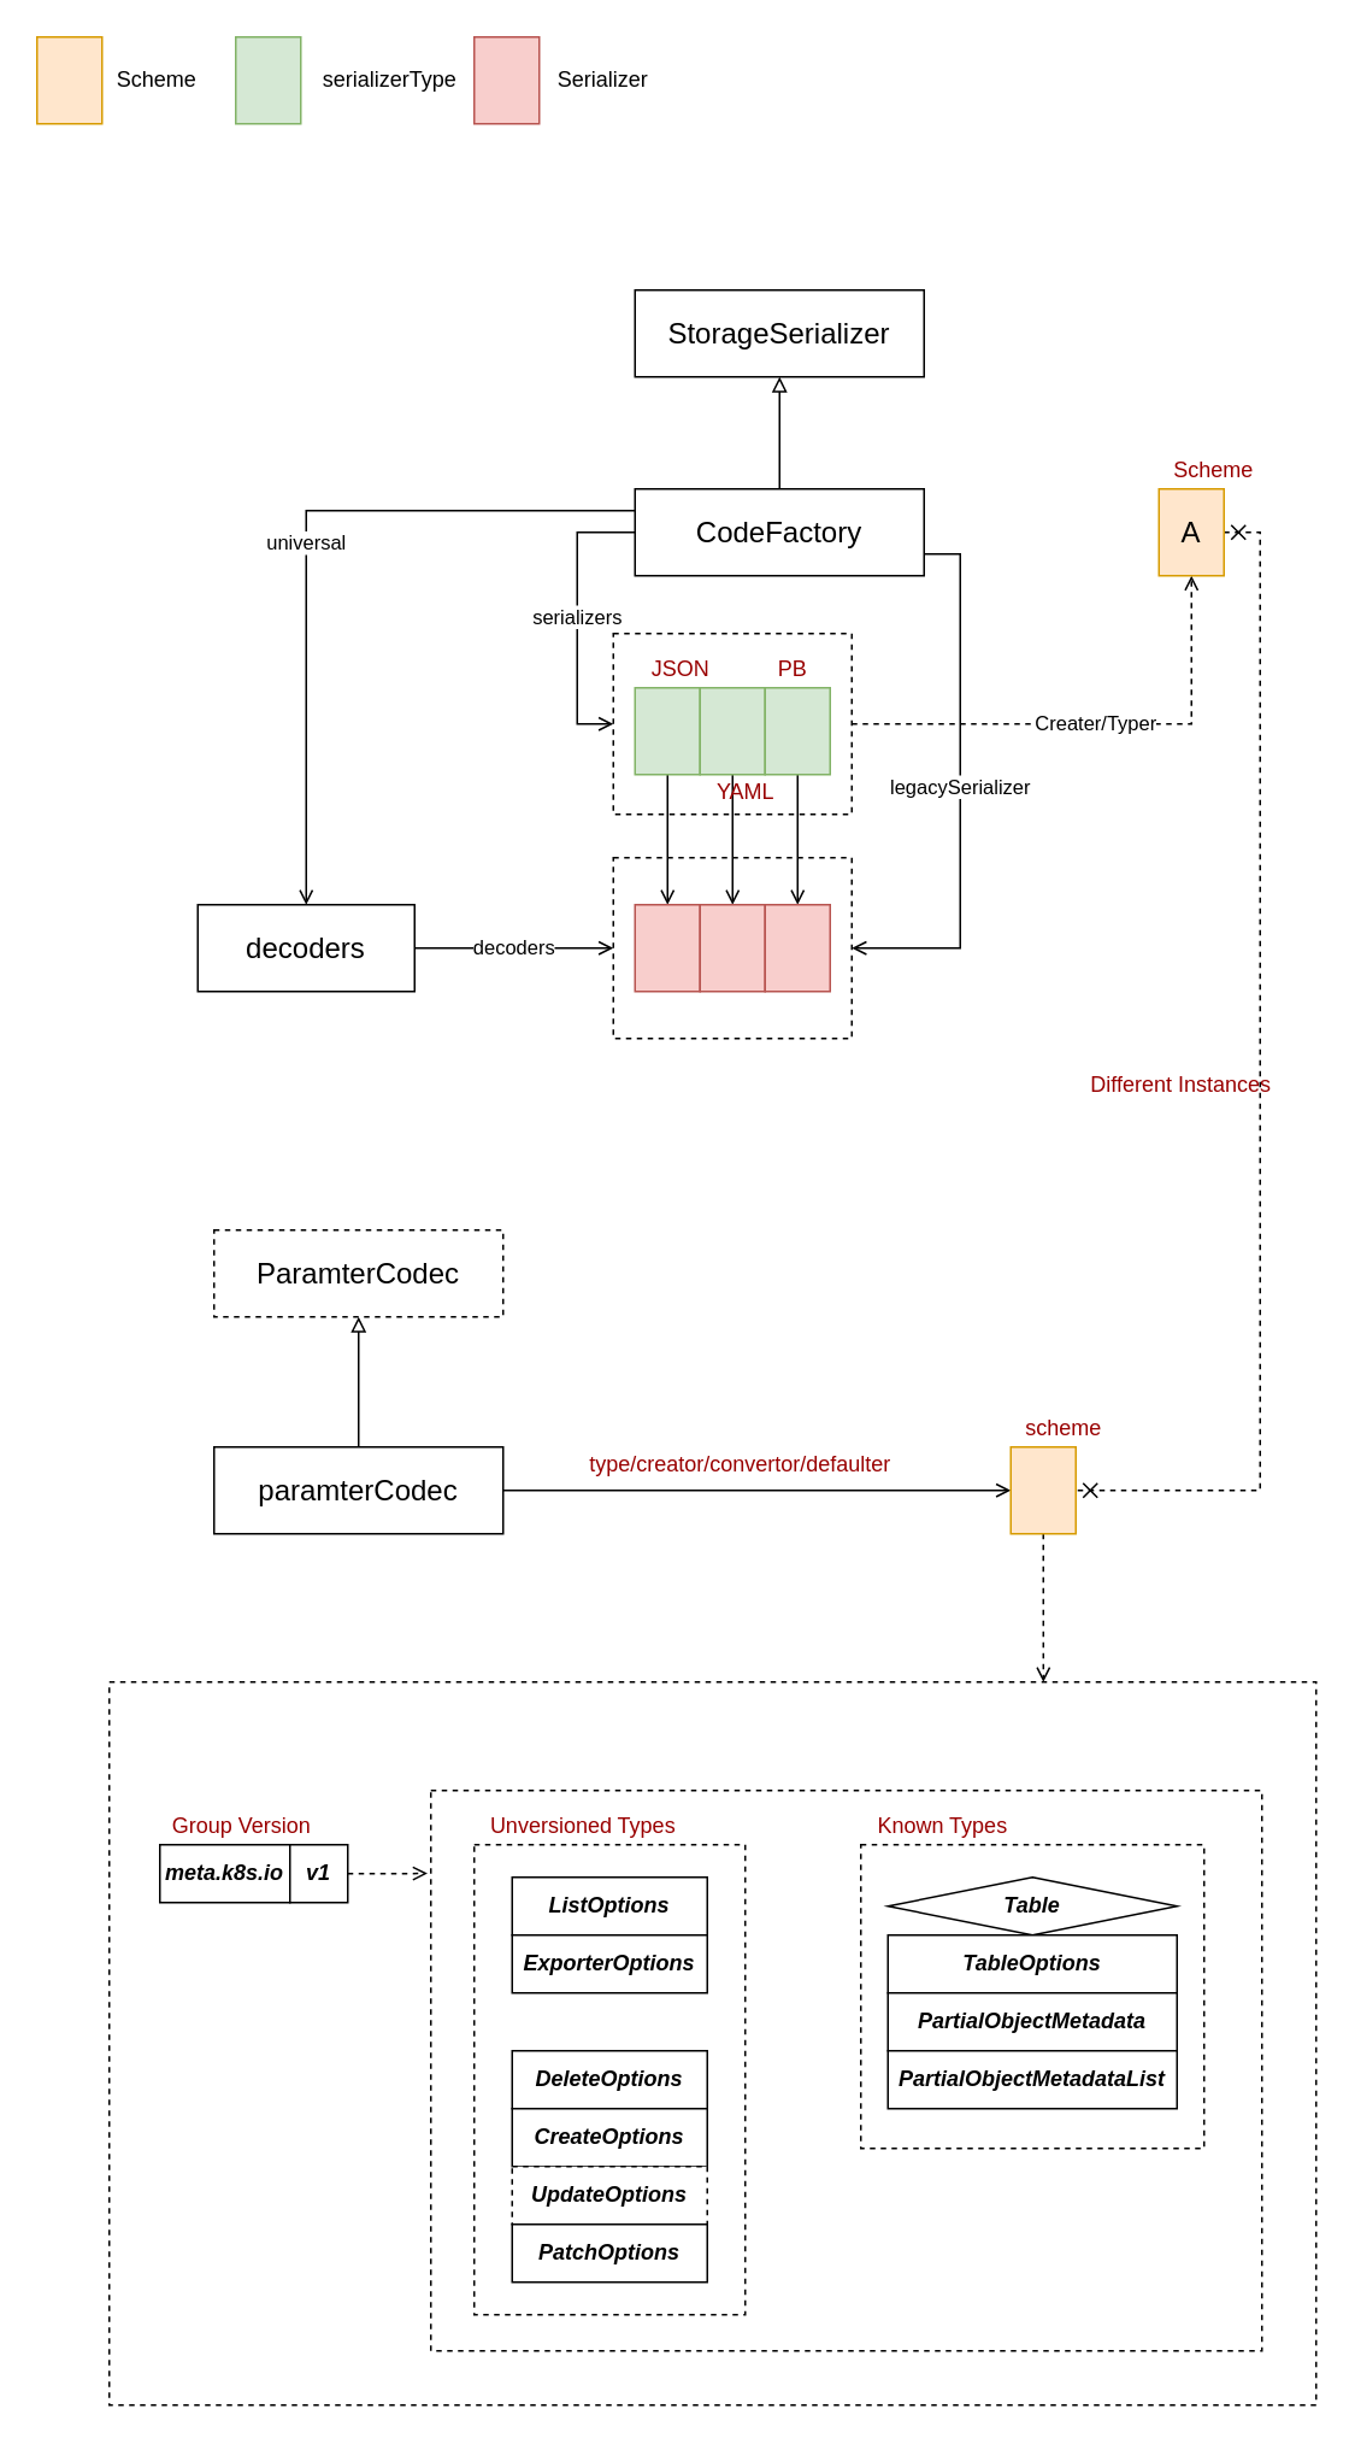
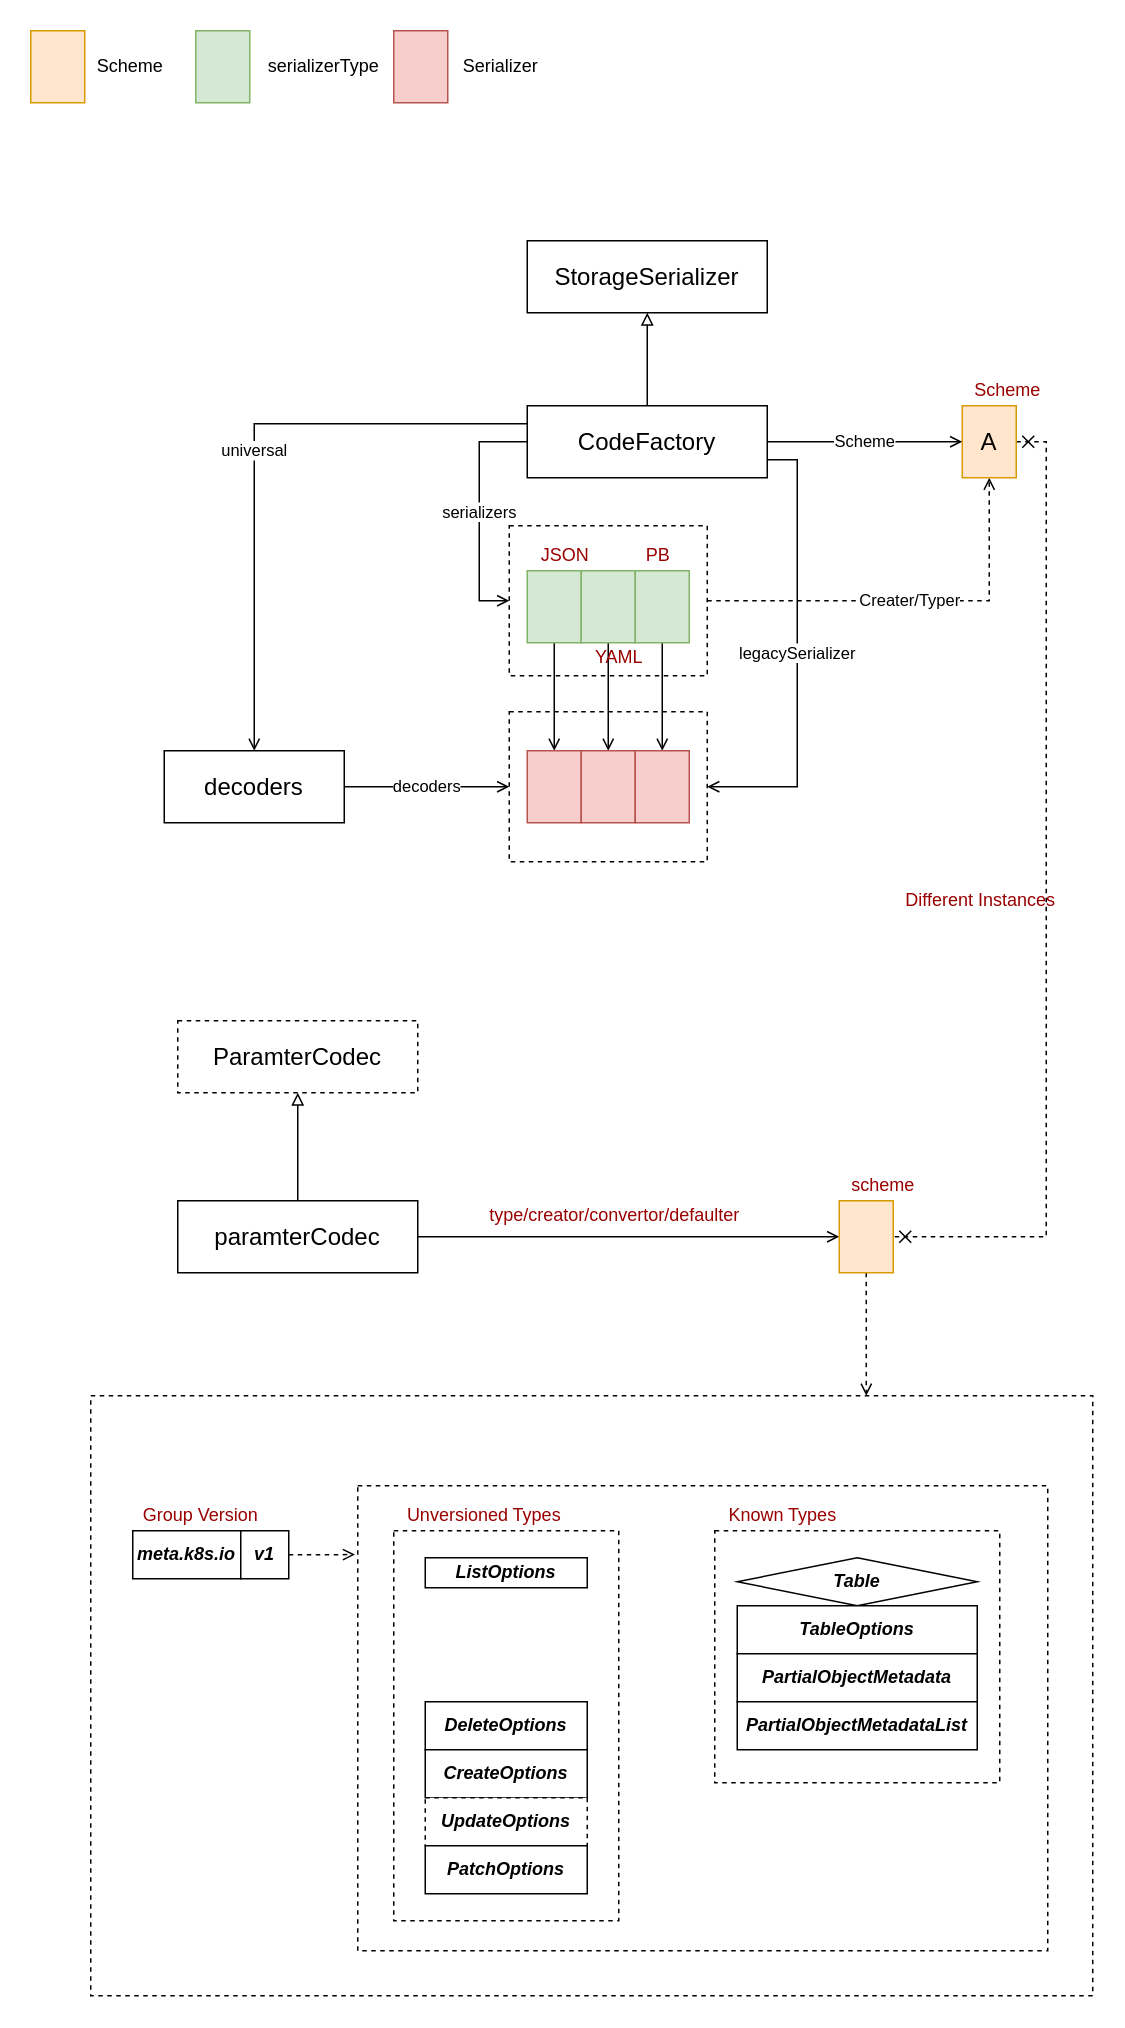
  <mxCell id="0" />
  <mxCell id="1" parent="0" />
  <mxCell id="2" value="" style="rounded=0;whiteSpace=wrap;html=1;dashed=1;strokeColor=#000000;fillColor=none;fontSize=12;" parent="1" vertex="1"><mxGeometry x="60" y="930" width="668" height="400" as="geometry" /></mxCell>
  <mxCell id="3" value="" style="rounded=0;whiteSpace=wrap;html=1;dashed=1;strokeColor=#000000;fillColor=none;fontSize=12;" parent="1" vertex="1"><mxGeometry x="238" y="990" width="460" height="310" as="geometry" /></mxCell>
  <mxCell id="4" value="" style="rounded=0;whiteSpace=wrap;html=1;dashed=1;strokeColor=#000000;fillColor=none;fontSize=12;" parent="1" vertex="1"><mxGeometry x="476" y="1020" width="190" height="168" as="geometry" /></mxCell>
  <mxCell id="5" value="" style="rounded=0;whiteSpace=wrap;html=1;dashed=1;strokeColor=#000000;fillColor=none;" parent="1" vertex="1"><mxGeometry x="339" y="474" width="132" height="100" as="geometry" /></mxCell>
  <mxCell id="6" value="Creater/Typer" style="edgeStyle=orthogonalEdgeStyle;rounded=0;orthogonalLoop=1;jettySize=auto;html=1;exitX=1;exitY=0.5;exitDx=0;exitDy=0;entryX=0.5;entryY=1;entryDx=0;entryDy=0;endArrow=open;endFill=0;dashed=1;" parent="1" source="7" target="12" edge="1"><mxGeometry relative="1" as="geometry" /></mxCell>
  <mxCell id="7" value="" style="rounded=0;whiteSpace=wrap;html=1;dashed=1;strokeColor=#000000;fillColor=none;" parent="1" vertex="1"><mxGeometry x="339" y="350" width="132" height="100" as="geometry" /></mxCell>
  <mxCell id="8" value="" style="rounded=0;whiteSpace=wrap;html=1;fontSize=16;fillColor=#ffe6cc;strokeColor=#d79b00;" parent="1" vertex="1"><mxGeometry x="20" y="20" width="36" height="48" as="geometry" /></mxCell>
  <mxCell id="9" value="Scheme" style="text;html=1;align=center;verticalAlign=middle;resizable=0;points=[];autosize=1;fontColor=#990000;" parent="1" vertex="1"><mxGeometry x="641" y="250" width="60" height="20" as="geometry" /></mxCell>
  <mxCell id="10" value="Scheme" style="text;html=1;align=center;verticalAlign=middle;resizable=0;points=[];autosize=1;" parent="1" vertex="1"><mxGeometry x="56" y="34" width="60" height="20" as="geometry" /></mxCell>
  <mxCell id="11" style="edgeStyle=orthogonalEdgeStyle;rounded=0;orthogonalLoop=1;jettySize=auto;html=1;exitX=1;exitY=0.5;exitDx=0;exitDy=0;entryX=1;entryY=0.5;entryDx=0;entryDy=0;dashed=1;endArrow=cross;endFill=0;fontSize=12;startArrow=cross;startFill=0;" parent="1" source="12" target="43" edge="1"><mxGeometry relative="1" as="geometry" /></mxCell>
  <mxCell id="12" value="A" style="rounded=0;whiteSpace=wrap;html=1;fontSize=16;fillColor=#ffe6cc;strokeColor=#d79b00;" parent="1" vertex="1"><mxGeometry x="641" y="270" width="36" height="48" as="geometry" /></mxCell>
+ <mxCell id="13" value="Scheme" style="edgeStyle=orthogonalEdgeStyle;rounded=0;orthogonalLoop=1;jettySize=auto;html=1;exitX=1;exitY=0.5;exitDx=0;exitDy=0;endArrow=open;endFill=0;" parent="1" source="18" target="12" edge="1"><mxGeometry relative="1" as="geometry" /></mxCell>
  <mxCell id="14" style="edgeStyle=orthogonalEdgeStyle;rounded=0;orthogonalLoop=1;jettySize=auto;html=1;exitX=0.5;exitY=0;exitDx=0;exitDy=0;endArrow=block;endFill=0;" parent="1" source="18" target="27" edge="1"><mxGeometry relative="1" as="geometry" /></mxCell>
  <mxCell id="15" value="serializers" style="edgeStyle=orthogonalEdgeStyle;rounded=0;orthogonalLoop=1;jettySize=auto;html=1;exitX=0;exitY=0.5;exitDx=0;exitDy=0;entryX=0;entryY=0.5;entryDx=0;entryDy=0;endArrow=open;endFill=0;" parent="1" source="18" target="7" edge="1"><mxGeometry relative="1" as="geometry" /></mxCell>
  <mxCell id="16" value="universal" style="edgeStyle=orthogonalEdgeStyle;rounded=0;orthogonalLoop=1;jettySize=auto;html=1;exitX=0;exitY=0.25;exitDx=0;exitDy=0;endArrow=open;endFill=0;entryX=0.5;entryY=0;entryDx=0;entryDy=0;" parent="1" source="18" target="37" edge="1"><mxGeometry relative="1" as="geometry"><mxPoint x="611" y="510" as="targetPoint" /></mxGeometry></mxCell>
  <mxCell id="17" value="legacySerializer" style="edgeStyle=orthogonalEdgeStyle;rounded=0;orthogonalLoop=1;jettySize=auto;html=1;exitX=1;exitY=0.75;exitDx=0;exitDy=0;entryX=1;entryY=0.5;entryDx=0;entryDy=0;endArrow=open;endFill=0;" parent="1" source="18" target="5" edge="1"><mxGeometry relative="1" as="geometry" /></mxCell>
  <mxCell id="18" value="CodeFactory" style="rounded=0;whiteSpace=wrap;html=1;fontSize=16;fillColor=#ffffff;strokeColor=#000000;" parent="1" vertex="1"><mxGeometry x="351" y="270" width="160" height="48" as="geometry" /></mxCell>
  <mxCell id="19" value="" style="rounded=0;whiteSpace=wrap;html=1;fontSize=16;fillColor=#d5e8d4;strokeColor=#82b366;" parent="1" vertex="1"><mxGeometry x="130" y="20" width="36" height="48" as="geometry" /></mxCell>
  <mxCell id="20" value="serializerType" style="text;html=1;align=center;verticalAlign=middle;resizable=0;points=[];autosize=1;" parent="1" vertex="1"><mxGeometry x="170" y="34" width="90" height="20" as="geometry" /></mxCell>
  <mxCell id="21" style="edgeStyle=orthogonalEdgeStyle;rounded=0;orthogonalLoop=1;jettySize=auto;html=1;exitX=0.5;exitY=1;exitDx=0;exitDy=0;entryX=0.5;entryY=0;entryDx=0;entryDy=0;endArrow=open;endFill=0;" parent="1" source="22" target="33" edge="1"><mxGeometry relative="1" as="geometry" /></mxCell>
  <mxCell id="22" value="" style="rounded=0;whiteSpace=wrap;html=1;fontSize=16;fillColor=#d5e8d4;strokeColor=#82b366;" parent="1" vertex="1"><mxGeometry x="351" y="380" width="36" height="48" as="geometry" /></mxCell>
  <mxCell id="23" style="edgeStyle=orthogonalEdgeStyle;rounded=0;orthogonalLoop=1;jettySize=auto;html=1;exitX=0.5;exitY=1;exitDx=0;exitDy=0;endArrow=open;endFill=0;" parent="1" source="24" target="34" edge="1"><mxGeometry relative="1" as="geometry" /></mxCell>
  <mxCell id="24" value="" style="rounded=0;whiteSpace=wrap;html=1;fontSize=16;fillColor=#d5e8d4;strokeColor=#82b366;" parent="1" vertex="1"><mxGeometry x="387" y="380" width="36" height="48" as="geometry" /></mxCell>
  <mxCell id="25" style="edgeStyle=orthogonalEdgeStyle;rounded=0;orthogonalLoop=1;jettySize=auto;html=1;exitX=0.5;exitY=1;exitDx=0;exitDy=0;entryX=0.5;entryY=0;entryDx=0;entryDy=0;endArrow=open;endFill=0;" parent="1" source="26" target="35" edge="1"><mxGeometry relative="1" as="geometry" /></mxCell>
  <mxCell id="26" value="" style="rounded=0;whiteSpace=wrap;html=1;fontSize=16;fillColor=#d5e8d4;strokeColor=#82b366;" parent="1" vertex="1"><mxGeometry x="423" y="380" width="36" height="48" as="geometry" /></mxCell>
  <mxCell id="27" value="StorageSerializer" style="rounded=0;whiteSpace=wrap;html=1;fontSize=16;fillColor=#ffffff;strokeColor=#000000;dashed=0;" parent="1" vertex="1"><mxGeometry x="351" y="160" width="160" height="48" as="geometry" /></mxCell>
  <mxCell id="28" value="JSON" style="text;html=1;align=center;verticalAlign=middle;resizable=0;points=[];autosize=1;fontColor=#990000;" parent="1" vertex="1"><mxGeometry x="351" y="360" width="50" height="20" as="geometry" /></mxCell>
  <mxCell id="29" value="YAML" style="text;html=1;align=center;verticalAlign=middle;resizable=0;points=[];autosize=1;fontColor=#990000;" parent="1" vertex="1"><mxGeometry x="387" y="428" width="50" height="20" as="geometry" /></mxCell>
  <mxCell id="30" value="PB" style="text;html=1;align=center;verticalAlign=middle;resizable=0;points=[];autosize=1;fontColor=#990000;" parent="1" vertex="1"><mxGeometry x="423" y="360" width="30" height="20" as="geometry" /></mxCell>
  <mxCell id="31" value="" style="rounded=0;whiteSpace=wrap;html=1;fontSize=16;fillColor=#f8cecc;strokeColor=#b85450;" parent="1" vertex="1"><mxGeometry x="262" y="20" width="36" height="48" as="geometry" /></mxCell>
  <mxCell id="32" value="Serializer" style="text;html=1;align=center;verticalAlign=middle;resizable=0;points=[];autosize=1;" parent="1" vertex="1"><mxGeometry x="298" y="34" width="70" height="20" as="geometry" /></mxCell>
  <mxCell id="33" value="" style="rounded=0;whiteSpace=wrap;html=1;fontSize=16;fillColor=#f8cecc;strokeColor=#b85450;" parent="1" vertex="1"><mxGeometry x="351" y="500" width="36" height="48" as="geometry" /></mxCell>
  <mxCell id="34" value="" style="rounded=0;whiteSpace=wrap;html=1;fontSize=16;fillColor=#f8cecc;strokeColor=#b85450;" parent="1" vertex="1"><mxGeometry x="387" y="500" width="36" height="48" as="geometry" /></mxCell>
  <mxCell id="35" value="" style="rounded=0;whiteSpace=wrap;html=1;fontSize=16;fillColor=#f8cecc;strokeColor=#b85450;" parent="1" vertex="1"><mxGeometry x="423" y="500" width="36" height="48" as="geometry" /></mxCell>
  <mxCell id="36" value="decoders" style="edgeStyle=orthogonalEdgeStyle;rounded=0;orthogonalLoop=1;jettySize=auto;html=1;entryX=0;entryY=0.5;entryDx=0;entryDy=0;endArrow=open;endFill=0;" parent="1" source="37" target="5" edge="1"><mxGeometry relative="1" as="geometry" /></mxCell>
  <mxCell id="37" value="decoders" style="rounded=0;whiteSpace=wrap;html=1;fontSize=16;fillColor=#ffffff;strokeColor=#000000;" parent="1" vertex="1"><mxGeometry x="109" y="500" width="120" height="48" as="geometry" /></mxCell>
  <mxCell id="38" value="ParamterCodec" style="rounded=0;whiteSpace=wrap;html=1;fontSize=16;fillColor=#ffffff;strokeColor=#000000;dashed=1;" parent="1" vertex="1"><mxGeometry x="118" y="680" width="160" height="48" as="geometry" /></mxCell>
  <mxCell id="39" style="edgeStyle=orthogonalEdgeStyle;rounded=0;orthogonalLoop=1;jettySize=auto;html=1;exitX=0.5;exitY=0;exitDx=0;exitDy=0;endArrow=block;endFill=0;" parent="1" source="41" target="38" edge="1"><mxGeometry relative="1" as="geometry" /></mxCell>
  <mxCell id="40" style="edgeStyle=orthogonalEdgeStyle;rounded=0;orthogonalLoop=1;jettySize=auto;html=1;exitX=1;exitY=0.5;exitDx=0;exitDy=0;entryX=0;entryY=0.5;entryDx=0;entryDy=0;endArrow=open;endFill=0;" parent="1" source="41" target="43" edge="1"><mxGeometry relative="1" as="geometry" /></mxCell>
  <mxCell id="41" value="paramterCodec" style="rounded=0;whiteSpace=wrap;html=1;fontSize=16;fillColor=#ffffff;strokeColor=#000000;" parent="1" vertex="1"><mxGeometry x="118" y="800" width="160" height="48" as="geometry" /></mxCell>
  <mxCell id="42" style="edgeStyle=orthogonalEdgeStyle;rounded=0;orthogonalLoop=1;jettySize=auto;html=1;exitX=0.5;exitY=1;exitDx=0;exitDy=0;entryX=0.774;entryY=0;entryDx=0;entryDy=0;entryPerimeter=0;dashed=1;endArrow=open;endFill=0;fontSize=12;" parent="1" source="43" target="2" edge="1"><mxGeometry relative="1" as="geometry" /></mxCell>
  <mxCell id="43" value="" style="rounded=0;whiteSpace=wrap;html=1;fontSize=16;fillColor=#ffe6cc;strokeColor=#d79b00;" parent="1" vertex="1"><mxGeometry x="559" y="800" width="36" height="48" as="geometry" /></mxCell>
  <mxCell id="44" value="type/creator/convertor/defaulter" style="text;html=1;align=center;verticalAlign=middle;resizable=0;points=[];autosize=1;fontColor=#990000;" parent="1" vertex="1"><mxGeometry x="319" y="800" width="180" height="20" as="geometry" /></mxCell>
  <mxCell id="45" value="scheme" style="text;html=1;align=center;verticalAlign=middle;resizable=0;points=[];autosize=1;fontColor=#990000;" parent="1" vertex="1"><mxGeometry x="558" y="780" width="60" height="20" as="geometry" /></mxCell>
  <mxCell id="46" value="meta.k8s.io" style="rounded=0;whiteSpace=wrap;html=1;fontSize=12;fillColor=#ffffff;strokeColor=#000000;fontStyle=3" parent="1" vertex="1"><mxGeometry x="88" y="1020" width="72" height="32" as="geometry" /></mxCell>
  <mxCell id="47" style="edgeStyle=orthogonalEdgeStyle;rounded=0;orthogonalLoop=1;jettySize=auto;html=1;exitX=1;exitY=0.5;exitDx=0;exitDy=0;entryX=-0.004;entryY=0.148;entryDx=0;entryDy=0;entryPerimeter=0;endArrow=open;endFill=0;fontSize=12;dashed=1;" parent="1" source="48" target="3" edge="1"><mxGeometry relative="1" as="geometry" /></mxCell>
  <mxCell id="48" value="v1" style="rounded=0;whiteSpace=wrap;html=1;fontSize=12;fillColor=#ffffff;strokeColor=#000000;fontStyle=3" parent="1" vertex="1"><mxGeometry x="160" y="1020" width="32" height="32" as="geometry" /></mxCell>
- <mxCell id="49" value="ListOptions" style="rounded=0;whiteSpace=wrap;html=1;fontSize=12;fillColor=#ffffff;strokeColor=#000000;fontStyle=3" parent="1" vertex="1"><mxGeometry x="283" y="1038" width="108" height="32" as="geometry" /></mxCell>
- <mxCell id="50" value="ExporterOptions" style="rounded=0;whiteSpace=wrap;html=1;fontSize=12;fillColor=#ffffff;strokeColor=#000000;fontStyle=3" parent="1" vertex="1"><mxGeometry x="283" y="1070" width="108" height="32" as="geometry" /></mxCell>
+ <mxCell id="49" value="ListOptions" style="rounded=0;whiteSpace=wrap;html=1;fontSize=12;fillColor=#ffffff;strokeColor=#000000;fontStyle=3" parent="1" vertex="1"><mxGeometry x="283" y="1038" width="108" height="20" as="geometry" /></mxCell>
  <mxCell id="51" value="DeleteOptions" style="rounded=0;whiteSpace=wrap;html=1;fontSize=12;fillColor=#ffffff;strokeColor=#000000;fontStyle=3" parent="1" vertex="1"><mxGeometry x="283" y="1134" width="108" height="32" as="geometry" /></mxCell>
  <mxCell id="52" value="CreateOptions" style="rounded=0;whiteSpace=wrap;html=1;fontSize=12;fillColor=#ffffff;strokeColor=#000000;fontStyle=3" parent="1" vertex="1"><mxGeometry x="283" y="1166" width="108" height="32" as="geometry" /></mxCell>
  <mxCell id="53" value="UpdateOptions" style="rounded=0;whiteSpace=wrap;html=1;fontSize=12;fillColor=#ffffff;strokeColor=#000000;fontStyle=3;dashed=1;" parent="1" vertex="1"><mxGeometry x="283" y="1198" width="108" height="32" as="geometry" /></mxCell>
  <mxCell id="54" value="PatchOptions" style="rounded=0;whiteSpace=wrap;html=1;fontSize=12;fillColor=#ffffff;strokeColor=#000000;fontStyle=3" parent="1" vertex="1"><mxGeometry x="283" y="1230" width="108" height="32" as="geometry" /></mxCell>
  <mxCell id="55" value="Table" style="rhombus;whiteSpace=wrap;html=1;fontSize=12;fillColor=#ffffff;strokeColor=#000000;fontStyle=3;" parent="1" vertex="1"><mxGeometry x="491" y="1038" width="160" height="32" as="geometry" /></mxCell>
  <mxCell id="56" value="TableOptions" style="rounded=0;whiteSpace=wrap;html=1;fontSize=12;fillColor=#ffffff;strokeColor=#000000;fontStyle=3" parent="1" vertex="1"><mxGeometry x="491" y="1070" width="160" height="32" as="geometry" /></mxCell>
  <mxCell id="57" value="PartialObjectMetadata" style="rounded=0;whiteSpace=wrap;html=1;fontSize=12;fillColor=#ffffff;strokeColor=#000000;fontStyle=3" parent="1" vertex="1"><mxGeometry x="491" y="1102" width="160" height="32" as="geometry" /></mxCell>
  <mxCell id="58" value="PartialObjectMetadataList" style="rounded=0;whiteSpace=wrap;html=1;fontSize=12;fillColor=#ffffff;strokeColor=#000000;fontStyle=3" parent="1" vertex="1"><mxGeometry x="491" y="1134" width="160" height="32" as="geometry" /></mxCell>
  <mxCell id="59" value="" style="rounded=0;whiteSpace=wrap;html=1;dashed=1;strokeColor=#000000;fillColor=none;fontSize=12;" parent="1" vertex="1"><mxGeometry x="262" y="1020" width="150" height="260" as="geometry" /></mxCell>
  <mxCell id="60" value="Unversioned Types" style="text;html=1;align=center;verticalAlign=middle;resizable=0;points=[];autosize=1;fontColor=#990000;" parent="1" vertex="1"><mxGeometry x="262" y="1000" width="120" height="20" as="geometry" /></mxCell>
  <mxCell id="61" value="Known Types" style="text;html=1;align=center;verticalAlign=middle;resizable=0;points=[];autosize=1;fontColor=#990000;" parent="1" vertex="1"><mxGeometry x="476" y="1000" width="90" height="20" as="geometry" /></mxCell>
  <mxCell id="62" value="Group Version" style="text;html=1;align=center;verticalAlign=middle;resizable=0;points=[];autosize=1;fontColor=#990000;" parent="1" vertex="1"><mxGeometry x="88" y="1000" width="90" height="20" as="geometry" /></mxCell>
  <mxCell id="63" value="Different Instances" style="text;html=1;align=center;verticalAlign=middle;resizable=0;points=[];autosize=1;fontColor=#990000;" parent="1" vertex="1"><mxGeometry x="593" y="590" width="120" height="20" as="geometry" /></mxCell>
